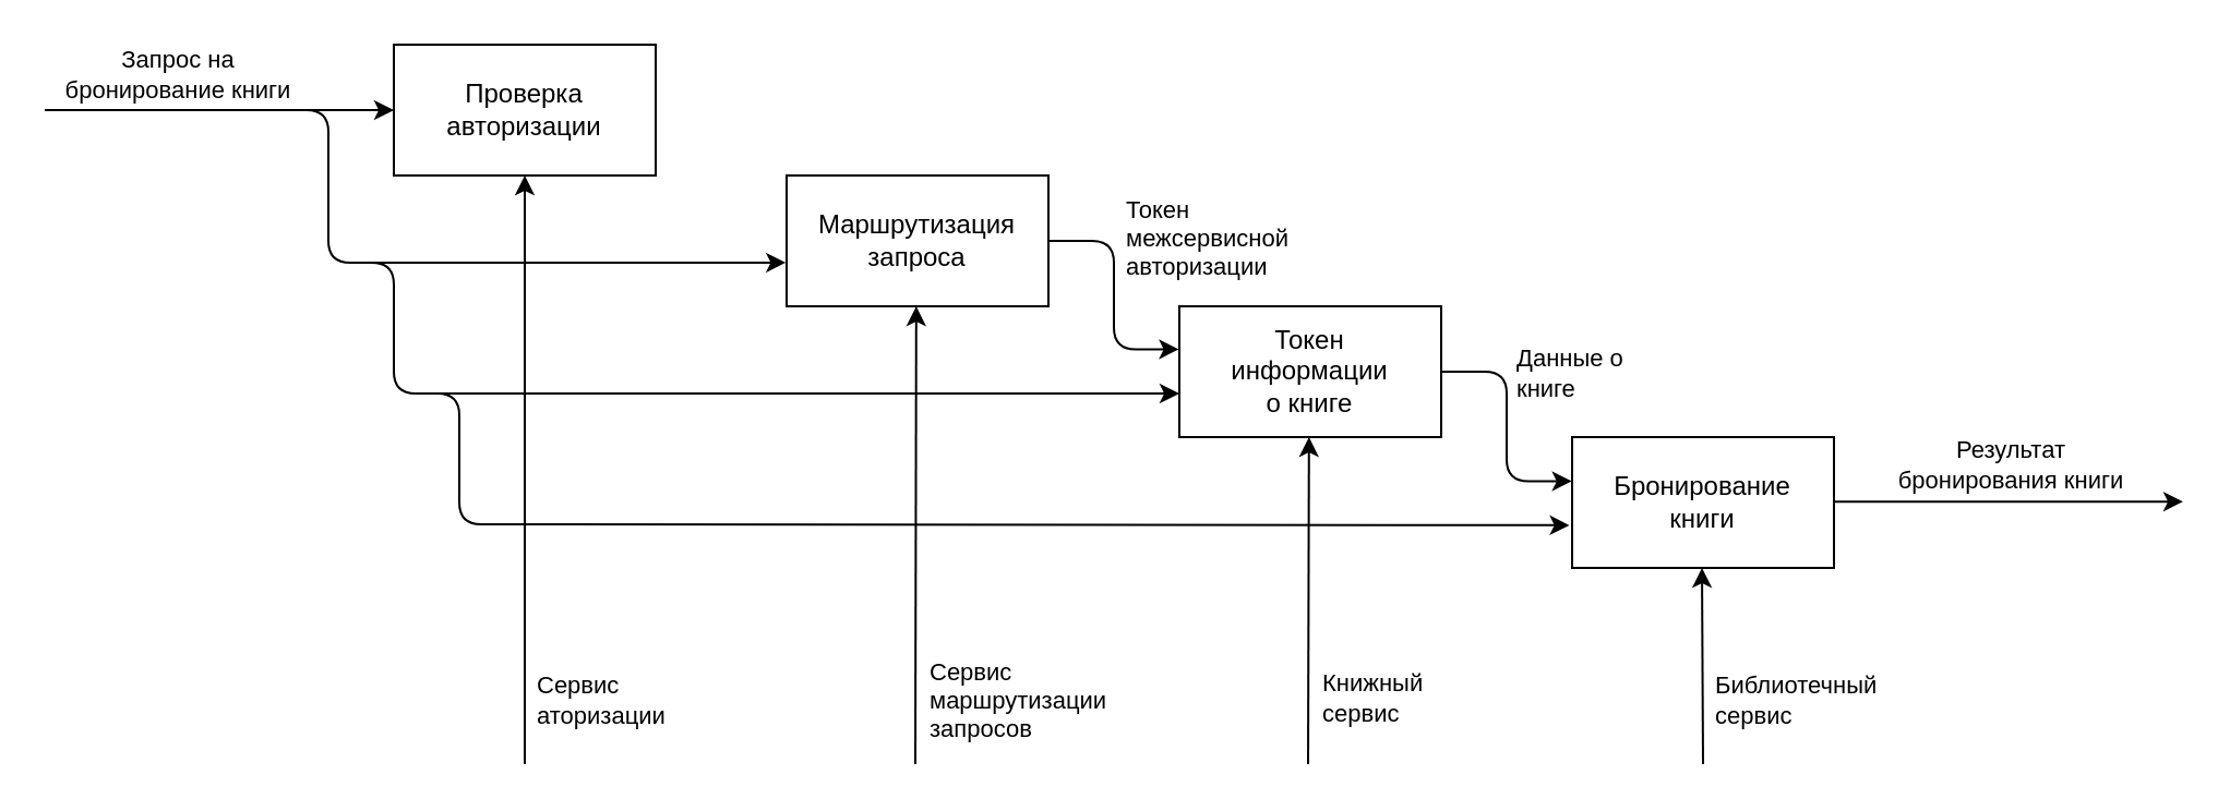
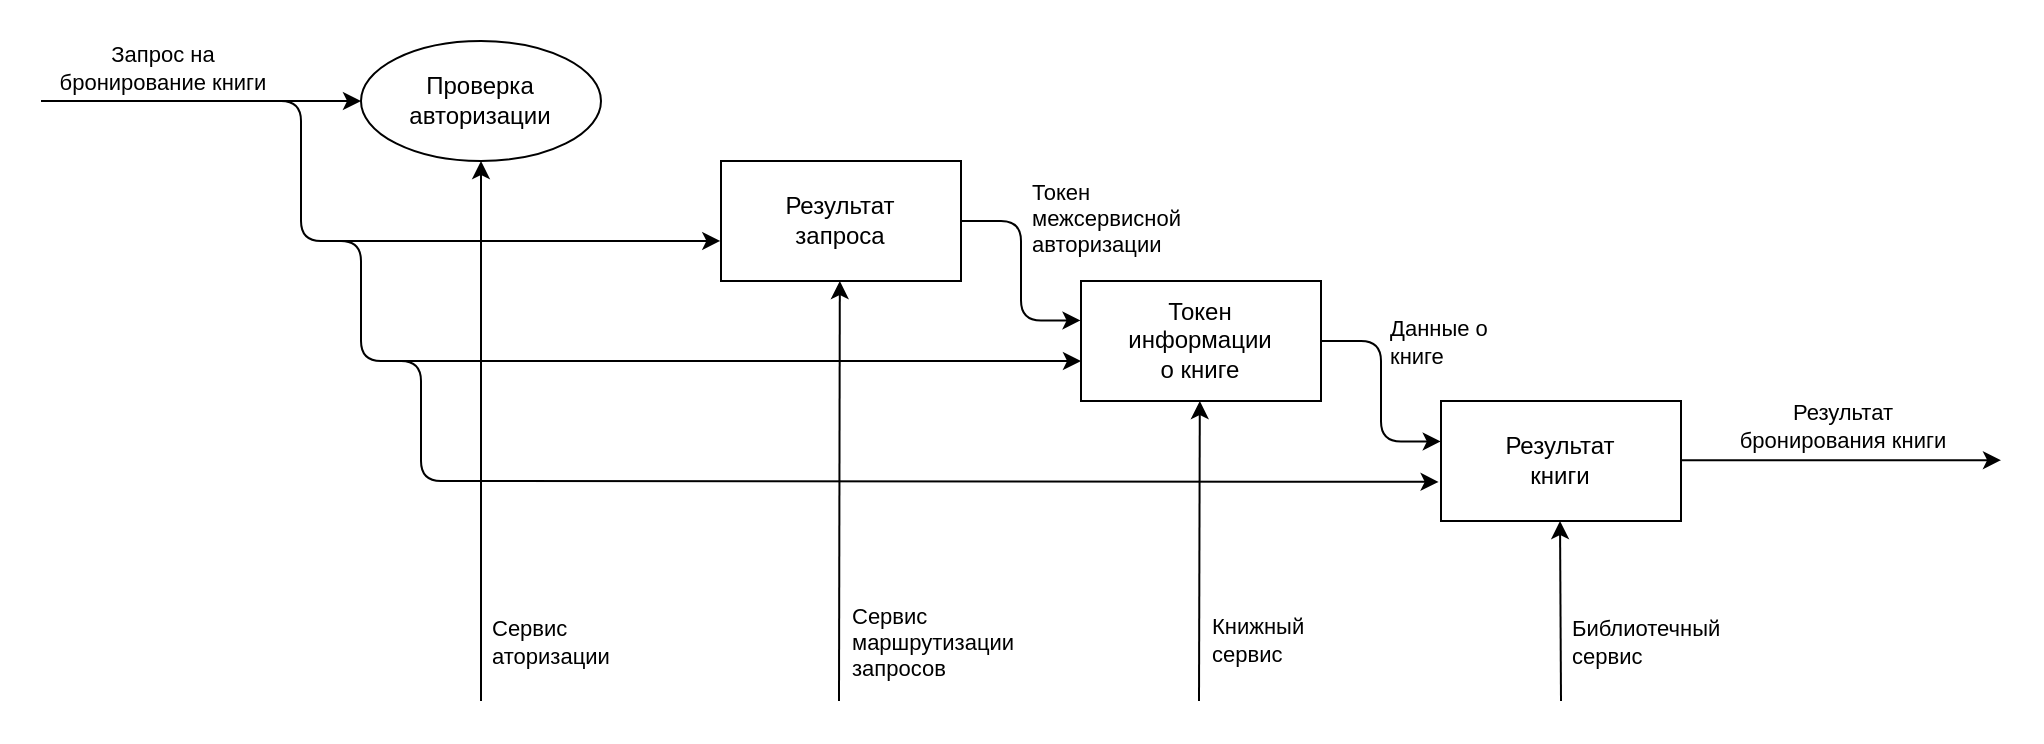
  <mxCell id="0" />
  <mxCell id="1" parent="0" />
- <mxCell id="2" value="Проверка&lt;br&gt;авторизации" style="rounded=0;whiteSpace=wrap;html=1;labelBackgroundColor=none;align=center;fillColor=none;" vertex="1" parent="1"><mxGeometry x="180" y="20" width="120" height="60" as="geometry" /></mxCell>
+ <mxCell id="2" value="Проверка&lt;br&gt;авторизации" style="ellipse;whiteSpace=wrap;html=1;labelBackgroundColor=none;align=center;fillColor=none;" vertex="1" parent="1"><mxGeometry x="180" y="20" width="120" height="60" as="geometry" /></mxCell>
  <mxCell id="3" style="edgeStyle=orthogonalEdgeStyle;rounded=1;orthogonalLoop=1;jettySize=auto;html=1;exitX=1;exitY=0.5;exitDx=0;exitDy=0;labelBackgroundColor=none;entryX=-0.002;entryY=0.329;entryDx=0;entryDy=0;entryPerimeter=0;" edge="1" parent="1" source="5" target="8"><mxGeometry relative="1" as="geometry"><mxPoint x="510" y="160" as="targetPoint" /></mxGeometry></mxCell>
  <mxCell id="4" value="Токен&lt;br&gt;межсервисной&lt;br&gt;&lt;div style=&quot;&quot;&gt;авторизации&lt;/div&gt;" style="edgeLabel;html=1;align=left;verticalAlign=middle;resizable=0;points=[];labelBackgroundColor=none;" vertex="1" connectable="0" parent="3"><mxGeometry x="-0.313" y="1" relative="1" as="geometry"><mxPoint x="3" y="-10" as="offset" /></mxGeometry></mxCell>
- <mxCell id="5" value="Маршрутизация&lt;br&gt;запроса" style="rounded=0;whiteSpace=wrap;html=1;labelBackgroundColor=none;align=center;fillColor=none;" vertex="1" parent="1"><mxGeometry x="360" y="80" width="120" height="60" as="geometry" /></mxCell>
+ <mxCell id="5" value="Результат&lt;br&gt;запроса" style="rounded=0;whiteSpace=wrap;html=1;labelBackgroundColor=none;align=center;fillColor=none;" vertex="1" parent="1"><mxGeometry x="360" y="80" width="120" height="60" as="geometry" /></mxCell>
  <mxCell id="6" style="edgeStyle=orthogonalEdgeStyle;rounded=1;orthogonalLoop=1;jettySize=auto;html=1;exitX=1;exitY=0.5;exitDx=0;exitDy=0;labelBackgroundColor=none;entryX=-0.001;entryY=0.337;entryDx=0;entryDy=0;entryPerimeter=0;" edge="1" parent="1" source="8" target="9"><mxGeometry relative="1" as="geometry"><mxPoint x="690" y="220" as="targetPoint" /></mxGeometry></mxCell>
  <mxCell id="7" value="Данные о&lt;br&gt;книге" style="edgeLabel;html=1;align=left;verticalAlign=middle;resizable=0;points=[];labelBackgroundColor=none;" vertex="1" connectable="0" parent="6"><mxGeometry x="0.181" y="4" relative="1" as="geometry"><mxPoint x="-1" y="-35" as="offset" /></mxGeometry></mxCell>
  <mxCell id="8" value="Токен&lt;br&gt;информации&lt;br&gt;о книге" style="rounded=0;whiteSpace=wrap;html=1;labelBackgroundColor=none;align=center;fillColor=none;" vertex="1" parent="1"><mxGeometry x="540" y="140" width="120" height="60" as="geometry" /></mxCell>
- <mxCell id="9" value="Бронирование&lt;br&gt;книги" style="rounded=0;whiteSpace=wrap;html=1;labelBackgroundColor=none;align=center;fillColor=none;" vertex="1" parent="1"><mxGeometry x="720" y="200" width="120" height="60" as="geometry" /></mxCell>
+ <mxCell id="9" value="Результат&lt;br&gt;книги" style="rounded=0;whiteSpace=wrap;html=1;labelBackgroundColor=none;align=center;fillColor=none;" vertex="1" parent="1"><mxGeometry x="720" y="200" width="120" height="60" as="geometry" /></mxCell>
  <mxCell id="10" value="" style="endArrow=classic;html=1;labelBackgroundColor=none;entryX=0;entryY=0.5;entryDx=0;entryDy=0;" edge="1" parent="1" target="2"><mxGeometry width="50" height="50" relative="1" as="geometry"><mxPoint x="20" y="50" as="sourcePoint" /><mxPoint x="170" y="50" as="targetPoint" /></mxGeometry></mxCell>
  <mxCell id="11" value="Запрос на&lt;br&gt;бронирование книги" style="edgeLabel;html=1;align=center;verticalAlign=middle;resizable=0;points=[];labelBackgroundColor=none;" vertex="1" connectable="0" parent="10"><mxGeometry x="0.325" y="2" relative="1" as="geometry"><mxPoint x="-46" y="-15" as="offset" /></mxGeometry></mxCell>
  <mxCell id="12" value="" style="endArrow=classic;html=1;labelBackgroundColor=none;entryX=-0.003;entryY=0.666;entryDx=0;entryDy=0;entryPerimeter=0;rounded=1;" edge="1" parent="1" target="5"><mxGeometry width="50" height="50" relative="1" as="geometry"><mxPoint x="130" y="50" as="sourcePoint" /><mxPoint x="280" y="90" as="targetPoint" /><Array as="points"><mxPoint x="150" y="50" /><mxPoint x="150" y="120" /></Array></mxGeometry></mxCell>
  <mxCell id="13" value="" style="endArrow=classic;html=1;labelBackgroundColor=none;rounded=1;" edge="1" parent="1"><mxGeometry width="50" height="50" relative="1" as="geometry"><mxPoint x="160" y="120" as="sourcePoint" /><mxPoint x="540" y="180" as="targetPoint" /><Array as="points"><mxPoint x="180" y="120" /><mxPoint x="180" y="180" /></Array></mxGeometry></mxCell>
  <mxCell id="14" value="" style="endArrow=classic;html=1;labelBackgroundColor=none;entryX=0.5;entryY=1;entryDx=0;entryDy=0;" edge="1" parent="1" target="2"><mxGeometry width="50" height="50" relative="1" as="geometry"><mxPoint x="240" y="350" as="sourcePoint" /><mxPoint x="330" y="260" as="targetPoint" /></mxGeometry></mxCell>
  <mxCell id="15" value="Сервис&lt;br&gt;аторизации" style="edgeLabel;html=1;align=left;verticalAlign=middle;resizable=0;points=[];labelBackgroundColor=none;" vertex="1" connectable="0" parent="14"><mxGeometry x="-0.717" y="2" relative="1" as="geometry"><mxPoint x="6" y="8" as="offset" /></mxGeometry></mxCell>
  <mxCell id="16" value="" style="endArrow=classic;html=1;labelBackgroundColor=none;entryX=0.5;entryY=1;entryDx=0;entryDy=0;" edge="1" parent="1"><mxGeometry width="50" height="50" relative="1" as="geometry"><mxPoint x="419" y="350" as="sourcePoint" /><mxPoint x="419.41" y="140" as="targetPoint" /></mxGeometry></mxCell>
  <mxCell id="17" value="Сервис&lt;br&gt;маршрутизации&lt;br&gt;запросов" style="edgeLabel;html=1;align=left;verticalAlign=middle;resizable=0;points=[];labelBackgroundColor=none;" vertex="1" connectable="0" parent="16"><mxGeometry x="0.12" y="-3" relative="1" as="geometry"><mxPoint x="2" y="88" as="offset" /></mxGeometry></mxCell>
  <mxCell id="18" value="" style="endArrow=classic;html=1;labelBackgroundColor=none;entryX=0.5;entryY=1;entryDx=0;entryDy=0;" edge="1" parent="1"><mxGeometry width="50" height="50" relative="1" as="geometry"><mxPoint x="599" y="350" as="sourcePoint" /><mxPoint x="599.41" y="200" as="targetPoint" /></mxGeometry></mxCell>
  <mxCell id="19" value="Книжный&lt;br&gt;сервис" style="edgeLabel;html=1;align=left;verticalAlign=middle;resizable=0;points=[];labelBackgroundColor=none;" vertex="1" connectable="0" parent="18"><mxGeometry x="-0.185" y="3" relative="1" as="geometry"><mxPoint x="8" y="31" as="offset" /></mxGeometry></mxCell>
  <mxCell id="20" value="" style="endArrow=classic;html=1;labelBackgroundColor=none;rounded=1;entryX=-0.01;entryY=0.674;entryDx=0;entryDy=0;entryPerimeter=0;" edge="1" parent="1" target="9"><mxGeometry width="50" height="50" relative="1" as="geometry"><mxPoint x="190" y="180" as="sourcePoint" /><mxPoint x="670" y="240" as="targetPoint" /><Array as="points"><mxPoint x="210" y="180" /><mxPoint x="210" y="240" /></Array></mxGeometry></mxCell>
  <mxCell id="21" value="" style="endArrow=classic;html=1;labelBackgroundColor=none;entryX=0;entryY=0.5;entryDx=0;entryDy=0;" edge="1" parent="1"><mxGeometry width="50" height="50" relative="1" as="geometry"><mxPoint x="840" y="229.58" as="sourcePoint" /><mxPoint x="1000" y="229.58" as="targetPoint" /></mxGeometry></mxCell>
  <mxCell id="22" value="Результат&lt;br&gt;бронирования книги" style="edgeLabel;html=1;align=center;verticalAlign=middle;resizable=0;points=[];labelBackgroundColor=none;" vertex="1" connectable="0" parent="21"><mxGeometry x="0.325" y="2" relative="1" as="geometry"><mxPoint x="-26" y="-15" as="offset" /></mxGeometry></mxCell>
  <mxCell id="23" value="" style="endArrow=classic;html=1;labelBackgroundColor=none;entryX=0.5;entryY=1;entryDx=0;entryDy=0;" edge="1" parent="1"><mxGeometry width="50" height="50" relative="1" as="geometry"><mxPoint x="780" y="350" as="sourcePoint" /><mxPoint x="779.5" y="260" as="targetPoint" /></mxGeometry></mxCell>
  <mxCell id="24" value="Библиотечный&lt;br&gt;сервис" style="edgeLabel;html=1;align=left;verticalAlign=middle;resizable=0;points=[];labelBackgroundColor=none;" vertex="1" connectable="0" parent="23"><mxGeometry x="0.467" y="1" relative="1" as="geometry"><mxPoint x="5" y="36" as="offset" /></mxGeometry></mxCell>
